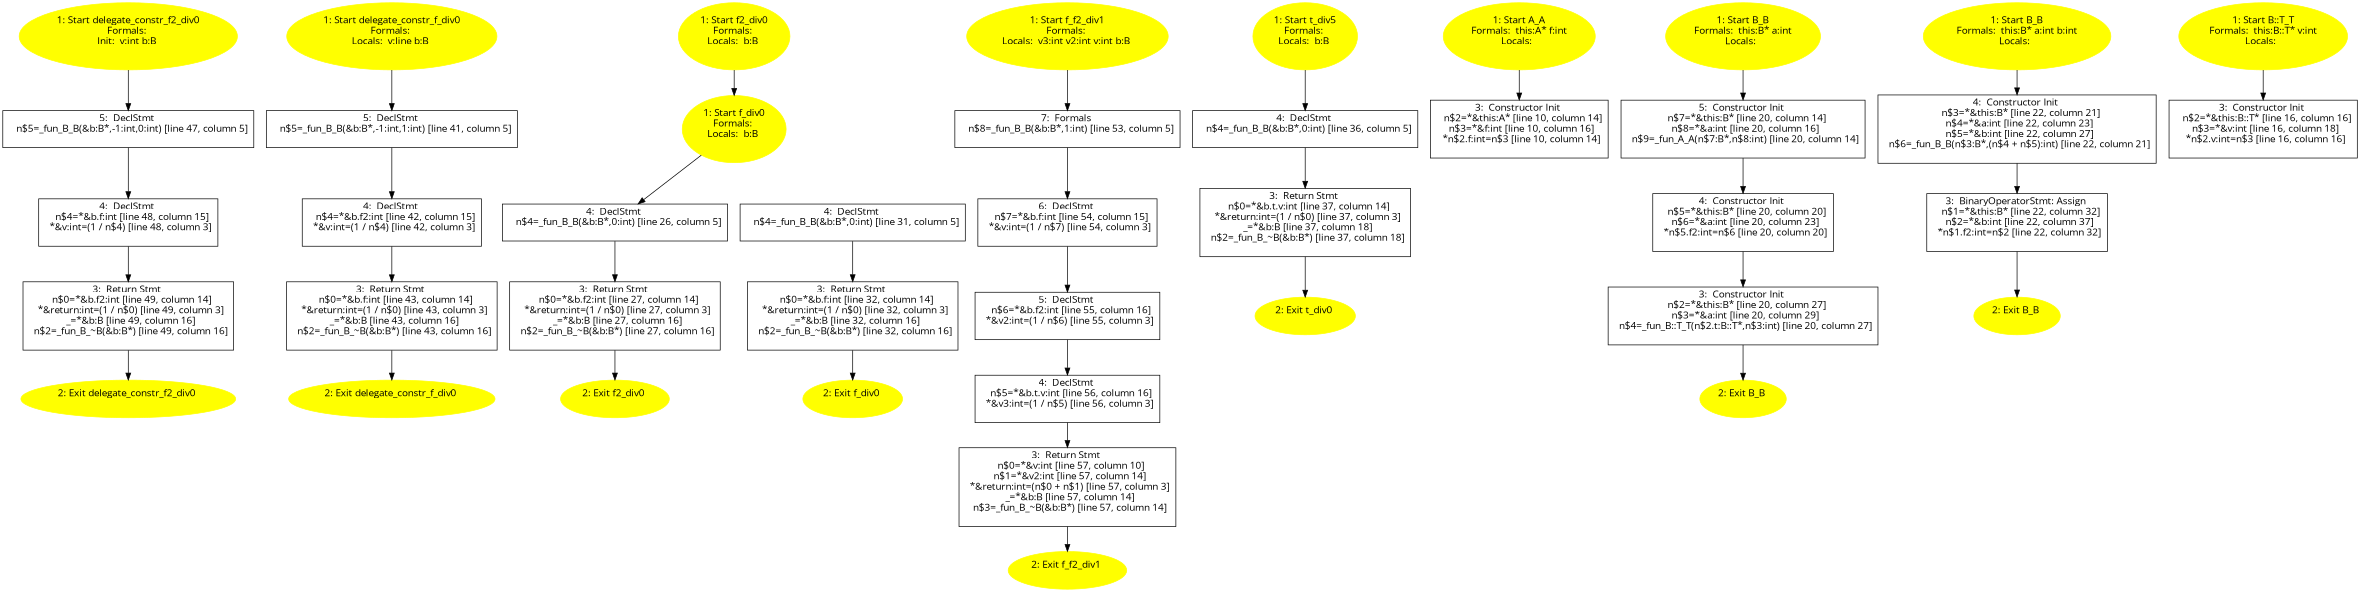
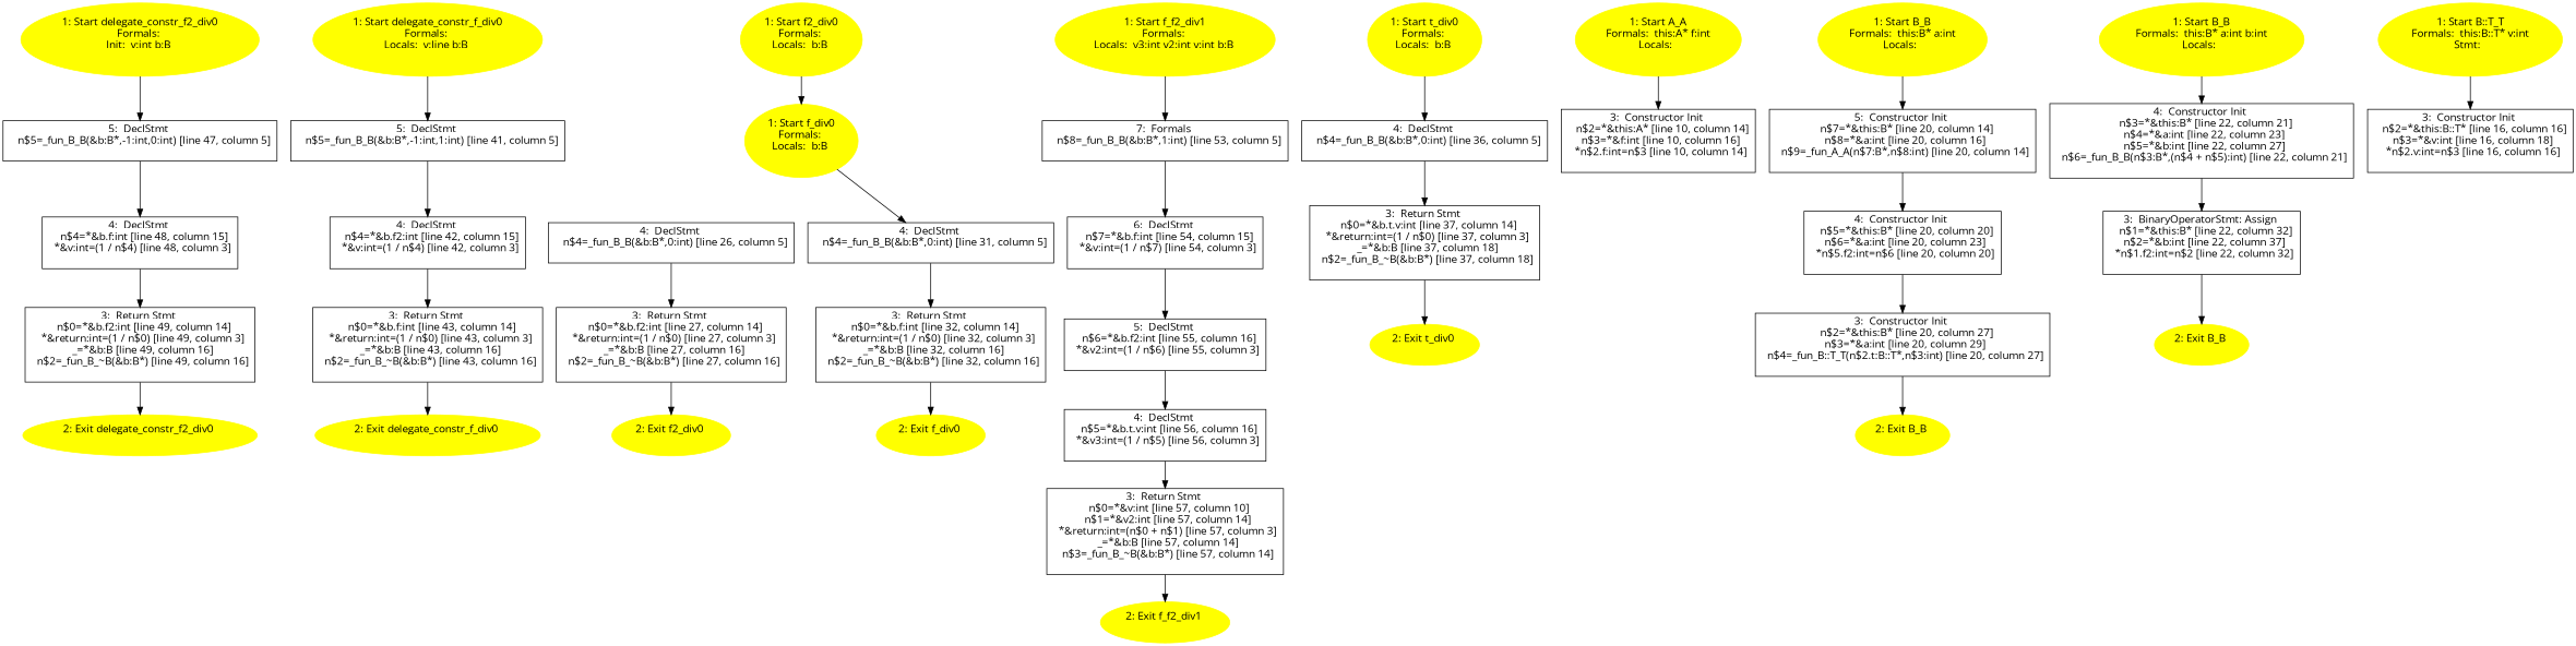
  digraph {
    fontname="Open Sans"
    node [fontname="Open Sans" shape=box]
    edge [fontname="Open Sans"]
    n1 [color=yellow label="1: Start delegate_constr_f2_div0\nFormals: \nInit:  v:int b:B \n  " style=filled shape=""]
    n2 [label="5:  DeclStmt \n   n$5=_fun_B_B(&b:B*,-1:int,0:int) [line 47, column 5]\n "]
    n3 [label="4:  DeclStmt \n   n$4=*&b.f:int [line 48, column 15]\n  *&v:int=(1 / n$4) [line 48, column 3]\n "]
    n4 [label="3:  Return Stmt \n   n$0=*&b.f2:int [line 49, column 14]\n  *&return:int=(1 / n$0) [line 49, column 3]\n  _=*&b:B [line 49, column 16]\n  n$2=_fun_B_~B(&b:B*) [line 49, column 16]\n "]
    n5 [color=yellow label="2: Exit delegate_constr_f2_div0 \n  " style=filled shape=""]
    n6 [color=yellow label="1: Start delegate_constr_f_div0\nFormals: \nLocals:  v:line b:B \n  " style=filled shape=""]
    n7 [label="5:  DeclStmt \n   n$5=_fun_B_B(&b:B*,-1:int,1:int) [line 41, column 5]\n "]
    n8 [label="4:  DeclStmt \n   n$4=*&b.f2:int [line 42, column 15]\n  *&v:int=(1 / n$4) [line 42, column 3]\n "]
    n9 [label="3:  Return Stmt \n   n$0=*&b.f:int [line 43, column 14]\n  *&return:int=(1 / n$0) [line 43, column 3]\n  _=*&b:B [line 43, column 16]\n  n$2=_fun_B_~B(&b:B*) [line 43, column 16]\n "]
    n10 [color=yellow label="2: Exit delegate_constr_f_div0 \n  " style=filled shape=""]
    n11 [color=yellow label="1: Start f2_div0\nFormals: \nLocals:  b:B \n  " style=filled shape=""]
    n12 [color=yellow label="1: Start f_div0\nFormals: \nLocals:  b:B \n  " style=filled shape=""]
    n13 [label="4:  DeclStmt \n   n$4=_fun_B_B(&b:B*,0:int) [line 26, column 5]\n "]
    n14 [label="3:  Return Stmt \n   n$0=*&b.f2:int [line 27, column 14]\n  *&return:int=(1 / n$0) [line 27, column 3]\n  _=*&b:B [line 27, column 16]\n  n$2=_fun_B_~B(&b:B*) [line 27, column 16]\n "]
    n15 [color=yellow label="2: Exit f2_div0 \n  " style=filled shape=""]
    n16 [label="4:  DeclStmt \n   n$4=_fun_B_B(&b:B*,0:int) [line 31, column 5]\n "]
    n17 [label="3:  Return Stmt \n   n$0=*&b.f:int [line 32, column 14]\n  *&return:int=(1 / n$0) [line 32, column 3]\n  _=*&b:B [line 32, column 16]\n  n$2=_fun_B_~B(&b:B*) [line 32, column 16]\n "]
    n18 [color=yellow label="2: Exit f_div0 \n  " style=filled shape=""]
    n19 [color=yellow label="1: Start f_f2_div1\nFormals: \nLocals:  v3:int v2:int v:int b:B \n  " style=filled shape=""]
    n20 [label="7:  Formals \n   n$8=_fun_B_B(&b:B*,1:int) [line 53, column 5]\n "]
    n21 [label="6:  DeclStmt \n   n$7=*&b.f:int [line 54, column 15]\n  *&v:int=(1 / n$7) [line 54, column 3]\n "]
    n22 [label="5:  DeclStmt \n   n$6=*&b.f2:int [line 55, column 16]\n  *&v2:int=(1 / n$6) [line 55, column 3]\n "]
    n23 [color=yellow label="2: Exit f_f2_div1 \n  " style=filled shape=""]
    n24 [label="3:  Return Stmt \n   n$0=*&v:int [line 57, column 10]\n  n$1=*&v2:int [line 57, column 14]\n  *&return:int=(n$0 + n$1) [line 57, column 3]\n  _=*&b:B [line 57, column 14]\n  n$3=_fun_B_~B(&b:B*) [line 57, column 14]\n "]
    n25 [label="4:  DeclStmt \n   n$5=*&b.t.v:int [line 56, column 16]\n  *&v3:int=(1 / n$5) [line 56, column 3]\n "]
-   n26 [color=yellow label="1: Start t_div5\nFormals: \nLocals:  b:B \n  " style=filled shape=""]
+   n26 [color=yellow label="1: Start t_div0\nFormals: \nLocals:  b:B \n  " style=filled shape=""]
    n27 [label="4:  DeclStmt \n   n$4=_fun_B_B(&b:B*,0:int) [line 36, column 5]\n "]
    n28 [label="3:  Return Stmt \n   n$0=*&b.t.v:int [line 37, column 14]\n  *&return:int=(1 / n$0) [line 37, column 3]\n  _=*&b:B [line 37, column 18]\n  n$2=_fun_B_~B(&b:B*) [line 37, column 18]\n "]
    n29 [color=yellow label="2: Exit t_div0 \n  " style=filled shape=""]
    n30 [color=yellow label="1: Start A_A\nFormals:  this:A* f:int\nLocals:  \n  " style=filled shape=""]
    n31 [label="3:  Constructor Init \n   n$2=*&this:A* [line 10, column 14]\n  n$3=*&f:int [line 10, column 16]\n  *n$2.f:int=n$3 [line 10, column 14]\n "]
    n32 [color=yellow label="1: Start B_B\nFormals:  this:B* a:int\nLocals:  \n  " style=filled shape=""]
    n33 [label="5:  Constructor Init \n   n$7=*&this:B* [line 20, column 14]\n  n$8=*&a:int [line 20, column 16]\n  n$9=_fun_A_A(n$7:B*,n$8:int) [line 20, column 14]\n "]
    n34 [label="4:  Constructor Init \n   n$5=*&this:B* [line 20, column 20]\n  n$6=*&a:int [line 20, column 23]\n  *n$5.f2:int=n$6 [line 20, column 20]\n "]
    n35 [label="3:  Constructor Init \n   n$2=*&this:B* [line 20, column 27]\n  n$3=*&a:int [line 20, column 29]\n  n$4=_fun_B::T_T(n$2.t:B::T*,n$3:int) [line 20, column 27]\n "]
    n36 [color=yellow label="2: Exit B_B \n  " style=filled shape=""]
    n37 [color=yellow label="1: Start B_B\nFormals:  this:B* a:int b:int\nLocals:  \n  " style=filled shape=""]
    n38 [label="4:  Constructor Init \n   n$3=*&this:B* [line 22, column 21]\n  n$4=*&a:int [line 22, column 23]\n  n$5=*&b:int [line 22, column 27]\n  n$6=_fun_B_B(n$3:B*,(n$4 + n$5):int) [line 22, column 21]\n "]
    n39 [label="3:  BinaryOperatorStmt: Assign \n   n$1=*&this:B* [line 22, column 32]\n  n$2=*&b:int [line 22, column 37]\n  *n$1.f2:int=n$2 [line 22, column 32]\n "]
    n40 [color=yellow label="2: Exit B_B \n  " style=filled shape=""]
-   n41 [color=yellow label="1: Start B::T_T\nFormals:  this:B::T* v:int\nLocals:  \n  " style=filled shape=""]
+   n41 [color=yellow label="1: Start B::T_T\nFormals:  this:B::T* v:int\nStmt:  \n  " style=filled shape=""]
    n42 [label="3:  Constructor Init \n   n$2=*&this:B::T* [line 16, column 16]\n  n$3=*&v:int [line 16, column 18]\n  *n$2.v:int=n$3 [line 16, column 16]\n "]
    n1 -> n2
    n2 -> n3
    n3 -> n4
    n4 -> n5
    n6 -> n7
    n7 -> n8
    n8 -> n9
    n9 -> n10
    n11 -> n12
-   n12 -> n13
+   n12 -> n16
    n13 -> n14
    n14 -> n15
    n16 -> n17
    n17 -> n18
    n19 -> n20
    n20 -> n21
    n21 -> n22
    n22 -> n25
    n24 -> n23
    n25 -> n24
    n26 -> n27
    n27 -> n28
    n28 -> n29
    n30 -> n31
    n32 -> n33
    n33 -> n34
    n34 -> n35
    n35 -> n36
    n37 -> n38
    n38 -> n39
    n39 -> n40
    n41 -> n42
  }
